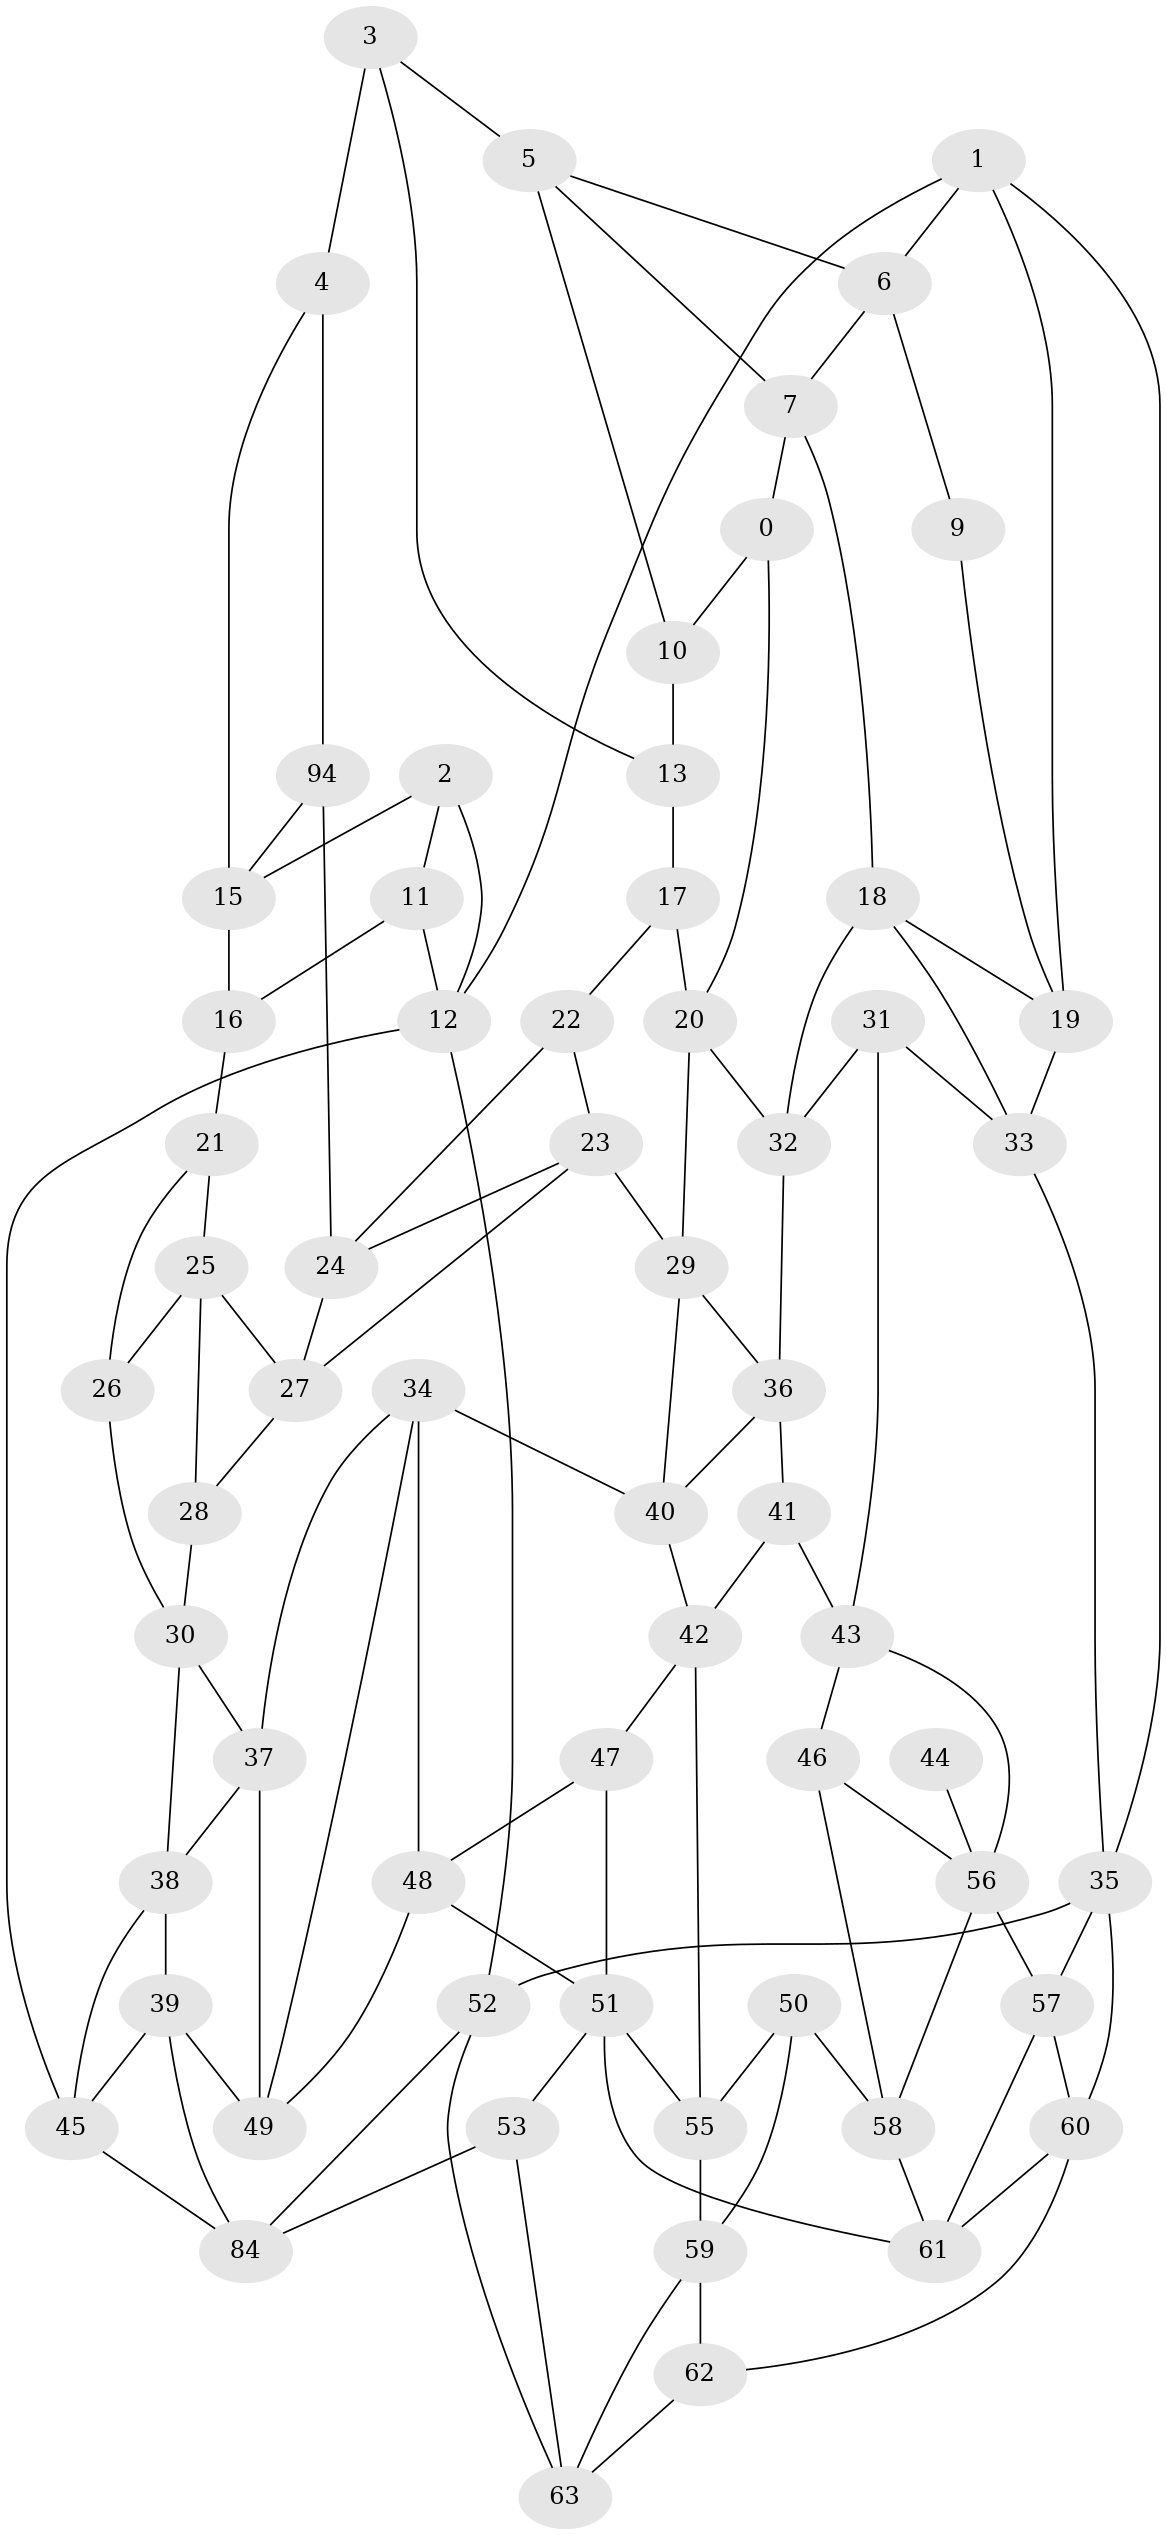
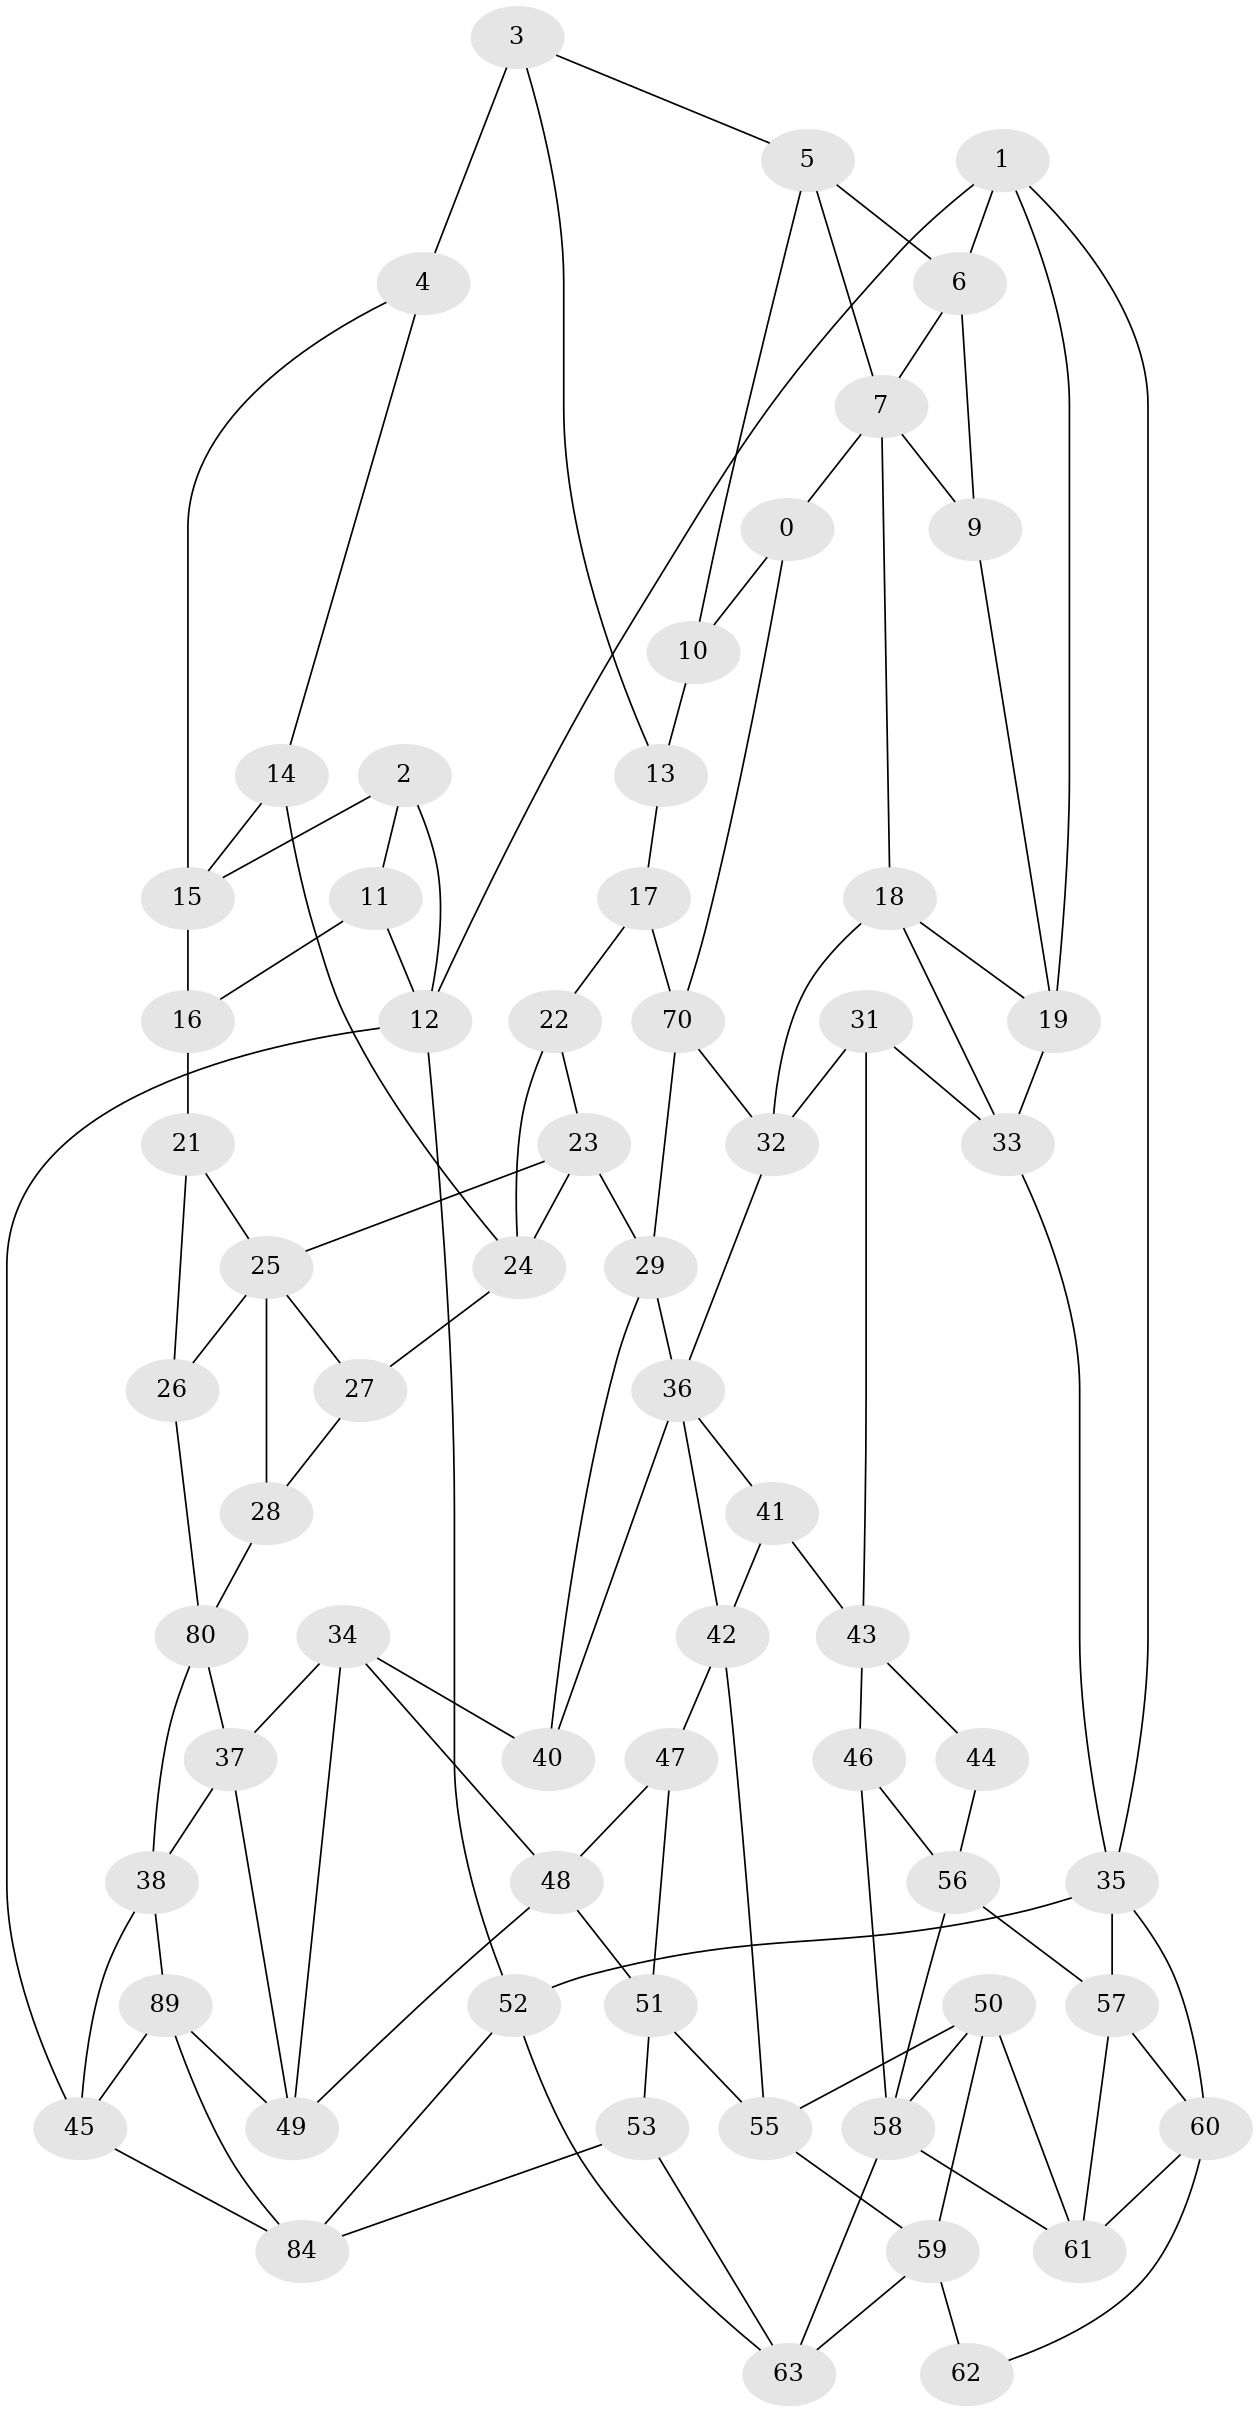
  graph {
    node [color=gray90 style=filled]
    edge [weight=1.0]
    1
    6
    12
    19
    35
    7
    9
    45
    52
    33
    57
    60
    2
    11
    15
    16
    3
    4
    5
    13
-   14 [label=94]
+   14
    10
    17
    24
    n25 [label=0]
    18
-   20
+   20 [label=70]
    32
    29
    21
    n31 [label=84]
    63
    22
    27
    25
    26
    23
    36
    40
    28
-   30
+   30 [label=80]
    37
    38
    41
    42
    49
-   39
+   39 [label=89]
    31
    43
    44
    46
    34
    48
    51
    61
    62
    47
    55
    59
    56
    58
    53
    50
    1 -- 6
    1 -- 12
    1 -- 19
    1 -- 35
    6 -- 7
    6 -- 9
    12 -- 45
    12 -- 52
    19 -- 33
    35 -- 52
    35 -- 57
    35 -- 60
+   7 -- 9
    7 -- n25
    7 -- 18
    9 -- 19
    45 -- n31
    52 -- n31
    52 -- 63
    33 -- 35
    57 -- 60
    57 -- 61
    60 -- 61
    60 -- 62
    2 -- 12
    2 -- 11
    2 -- 15
    11 -- 12
    11 -- 16
    15 -- 16
    16 -- 21 [weight=2.0]
    3 -- 4 [weight=2.0]
    3 -- 5
    3 -- 13
    4 -- 15
    4 -- 14
    5 -- 6
    5 -- 7
    5 -- 10
    13 -- 17
    14 -- 15
    14 -- 24
    10 -- 13 [weight=2.0]
    17 -- 20
    17 -- 22 [weight=2.0]
    24 -- 27
    n25 -- 10
    n25 -- 20
    18 -- 19
    18 -- 33
    18 -- 32
    20 -- 32
    20 -- 29
    32 -- 36
    29 -- 36
    29 -- 40
    21 -- 25
    21 -- 26
    22 -- 24
    22 -- 23
    27 -- 28
    25 -- 27
    25 -- 26
    25 -- 28
    26 -- 30
    23 -- 24
    23 -- 29
-   23 -- 27
+   23 -- 25
    36 -- 40
    36 -- 41
-   40 -- 42
+   36 -- 42
    28 -- 30
    30 -- 37
    30 -- 38
    37 -- 38
    37 -- 49
    38 -- 45
    38 -- 39
    41 -- 42
    41 -- 43
    42 -- 47
    42 -- 55
    39 -- 45
    39 -- n31
    39 -- 49
    31 -- 33
    31 -- 32
    31 -- 43
-   43 -- 56
+   43 -- 44
    43 -- 46
    44 -- 56
    46 -- 56
    46 -- 58
    34 -- 40
    34 -- 37
    34 -- 49
    34 -- 48
    48 -- 49
    48 -- 51
    51 -- 55
    51 -- 53
-   62 -- 63
+   58 -- 63
    47 -- 48
    47 -- 51
    55 -- 59
    59 -- 63
    59 -- 62
    56 -- 57
    56 -- 58
    58 -- 61
    53 -- n31
    53 -- 63
-   51 -- 61
+   50 -- 61
    50 -- 55
    50 -- 59
    50 -- 58
  }
